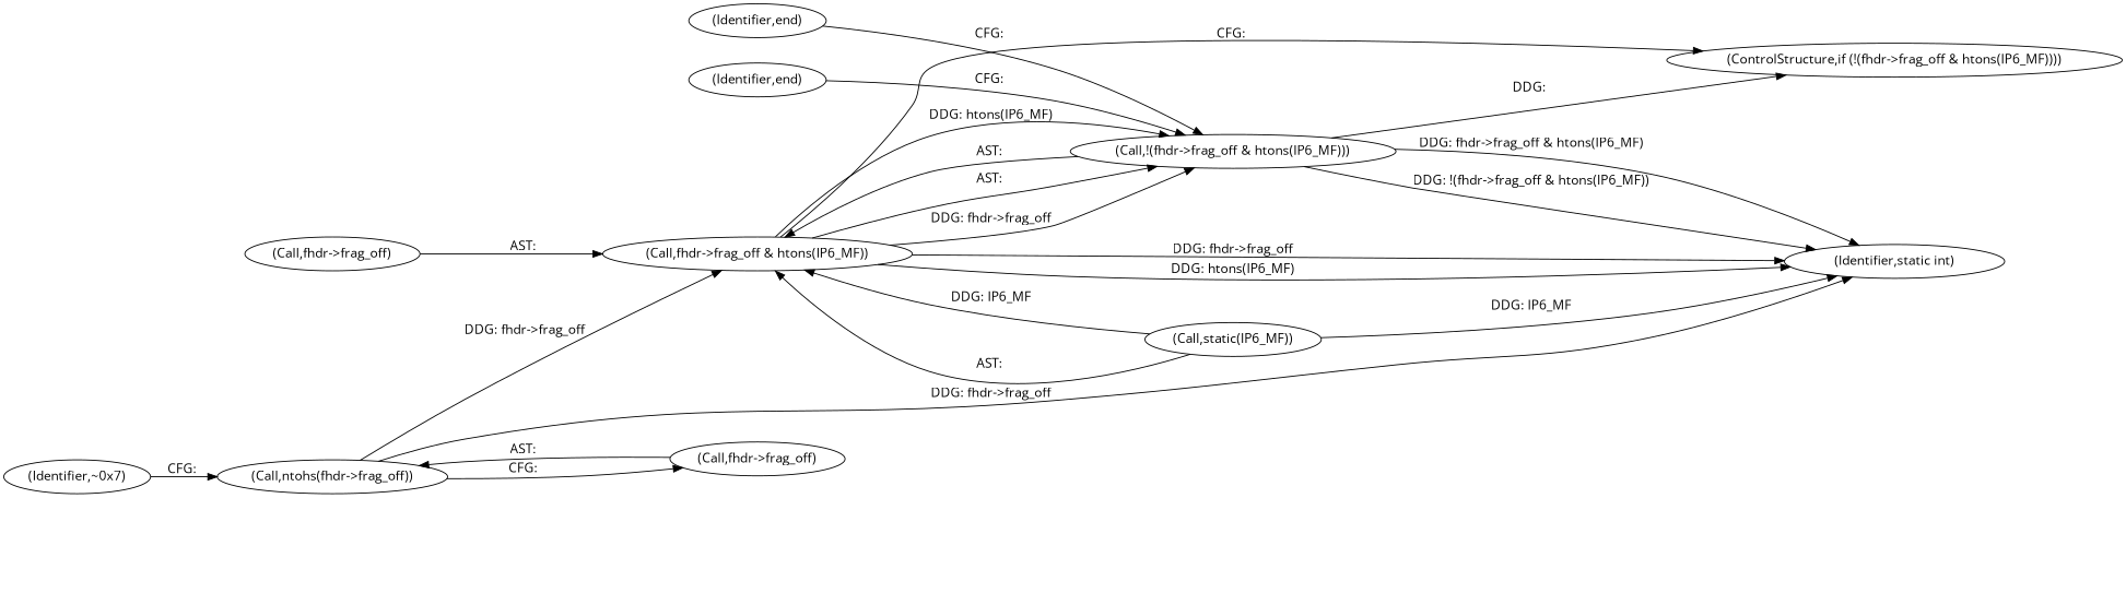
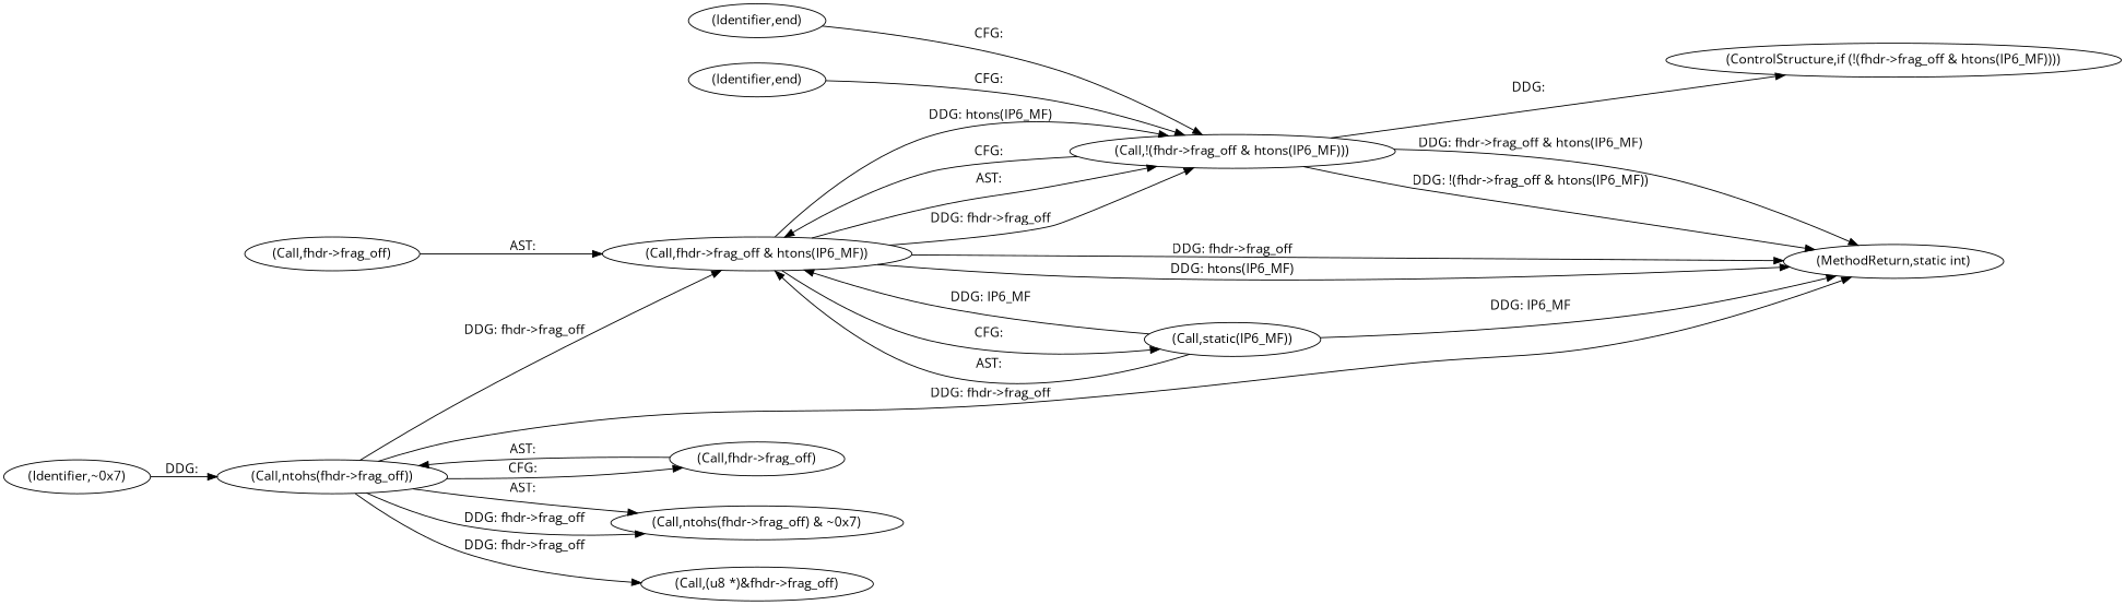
  digraph {
    fontname="Open Sans"
    rankdir=LR
    node [fontname="Open Sans"]
    edge [fontname="Open Sans"]
    n1 [label="(Call,fhdr->frag_off & htons(IP6_MF))"]
    n2 [label="(Call,static(IP6_MF))"]
    n3 [label="(Call,!(fhdr->frag_off & htons(IP6_MF)))"]
-   n4 [label="(Identifier,static int)"]
+   n4 [label="(MethodReturn,static int)"]
    n5 [label="(ControlStructure,if (!(fhdr->frag_off & htons(IP6_MF))))"]
    n6 [label="(Call,ntohs(fhdr->frag_off))"]
+   n7 [label="(Call,ntohs(fhdr->frag_off) & ~0x7)"]
+   n8 [label="(Call,(u8 *)&fhdr->frag_off)"]
    n9 [label="(Call,fhdr->frag_off)"]
    n10 [label="(Identifier,end)"]
    n11 [label="(Identifier,~0x7)"]
    n12 [label="(Call,fhdr->frag_off)"]
    n13 [label="(Identifier,end)"]
-   n1 -> n5 [label="CFG: "]
+   n1 -> n2 [label="CFG: "]
    n1 -> n3 [label="AST: "]
    n1 -> n3 [label="DDG: fhdr->frag_off"]
    n1 -> n3 [label="DDG: htons(IP6_MF)"]
    n1 -> n4 [label="DDG: fhdr->frag_off"]
    n1 -> n4 [label="DDG: htons(IP6_MF)"]
    n2 -> n1 [label="AST: "]
    n2 -> n1 [label="DDG: IP6_MF"]
    n2 -> n4 [label="DDG: IP6_MF"]
-   n3 -> n1 [label="AST: "]
+   n3 -> n1 [label="CFG: "]
    n3 -> n4 [label="DDG: !(fhdr->frag_off & htons(IP6_MF))"]
    n3 -> n4 [label="DDG: fhdr->frag_off & htons(IP6_MF)"]
    n3 -> n5 [label="DDG: "]
    n6 -> n1 [label="DDG: fhdr->frag_off"]
    n6 -> n4 [label="DDG: fhdr->frag_off"]
+   n6 -> n7 [label="AST: "]
+   n6 -> n7 [label="DDG: fhdr->frag_off"]
+   n6 -> n8 [label="DDG: fhdr->frag_off"]
    n6 -> n9 [label="CFG: "]
    n9 -> n6 [label="AST: "]
    n10 -> n3 [label="CFG: "]
-   n11 -> n6 [label="CFG: "]
+   n11 -> n6 [label="DDG: "]
    n12 -> n1 [label="AST: "]
    n13 -> n3 [label="CFG: "]
  }
